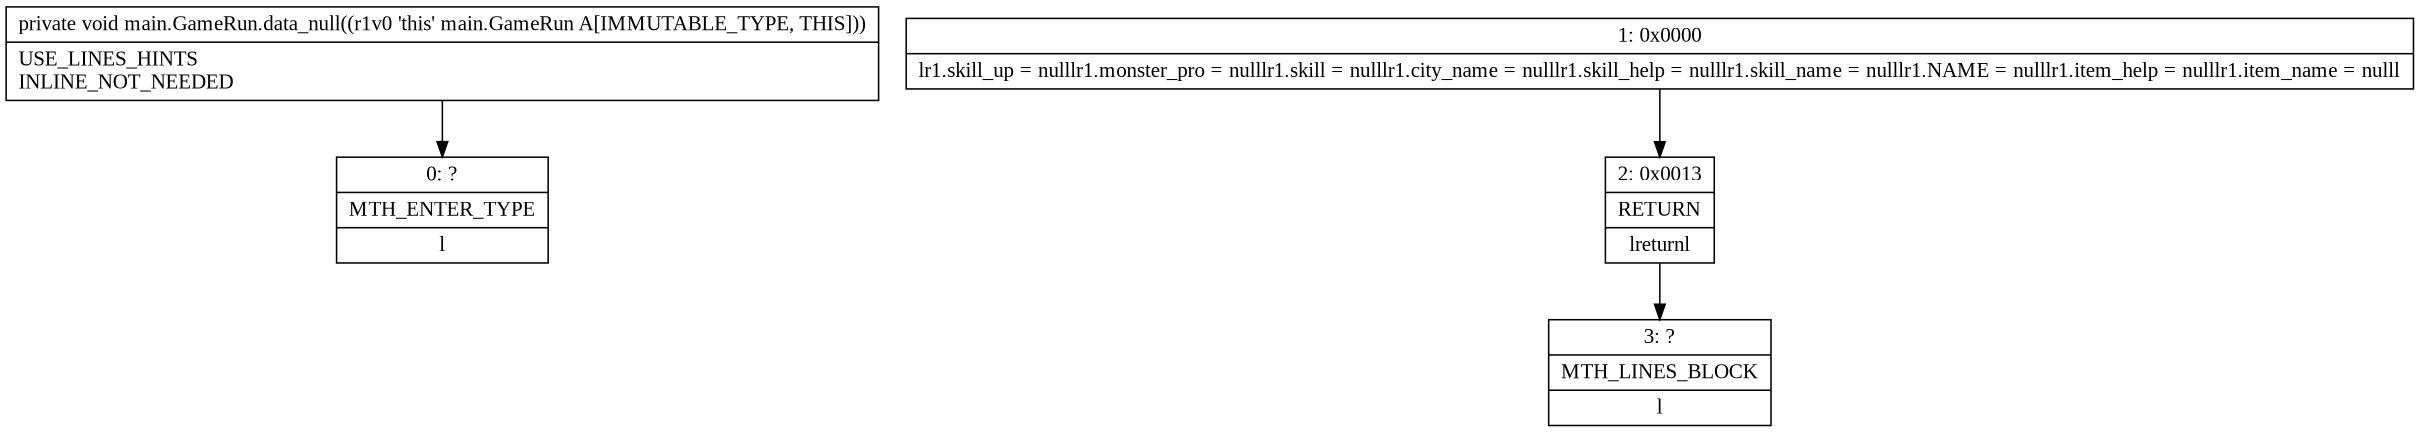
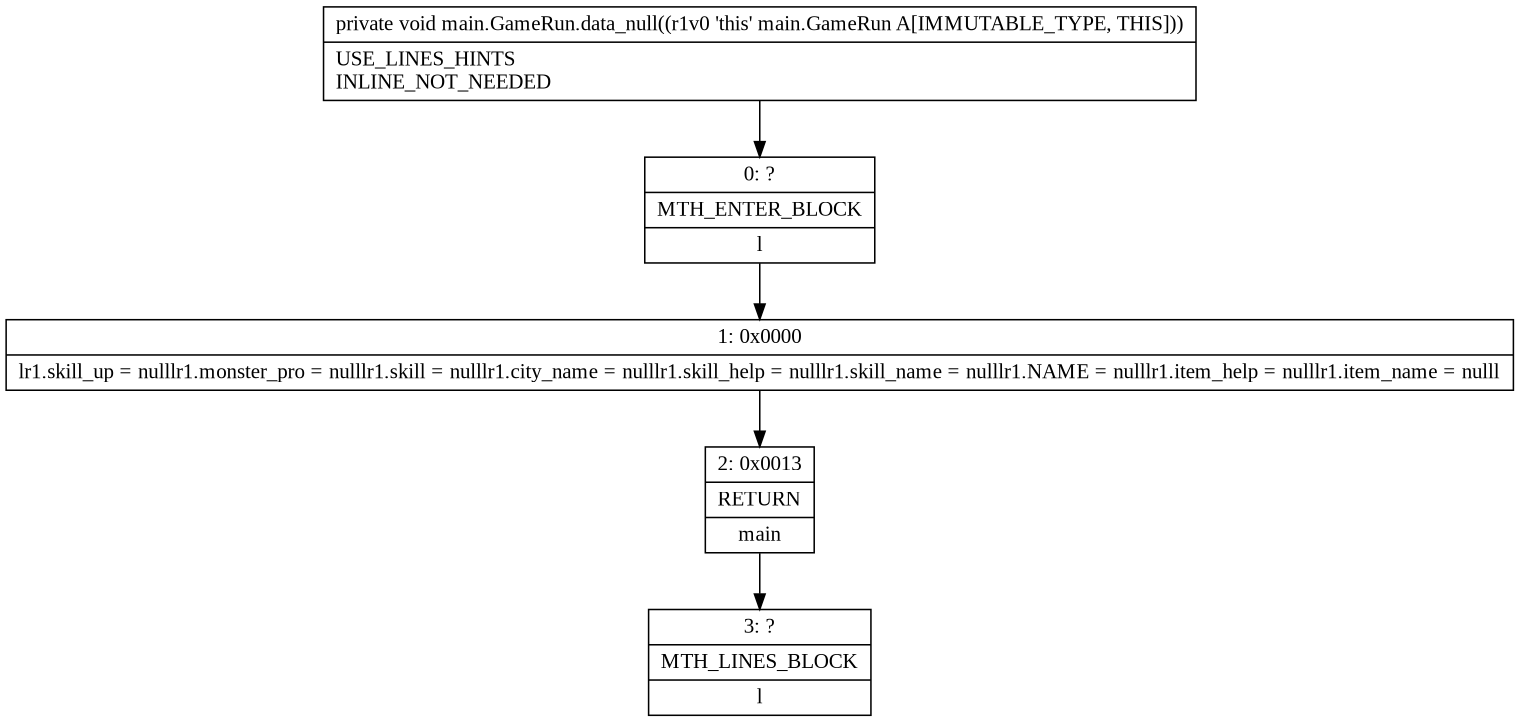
  digraph {
    fontname="Liberation Serif"
    node [fontname="Liberation Serif" shape=record]
    edge [fontname="Liberation Serif"]
-   n1 [label="{0\:\ ?|MTH_ENTER_TYPE\l|l}"]
+   n1 [label="{0\:\ ?|MTH_ENTER_BLOCK\l|l}"]
    n2 [label="{1\:\ 0x0000|lr1.skill_up = nulllr1.monster_pro = nulllr1.skill = nulllr1.city_name = nulllr1.skill_help = nulllr1.skill_name = nulllr1.NAME = nulllr1.item_help = nulllr1.item_name = nulll}"]
-   n3 [label="{2\:\ 0x0013|RETURN\l|lreturnl}"]
+   n3 [label="{2\:\ 0x0013|RETURN\l|main}"]
    n4 [label="{3\:\ ?|MTH_LINES_BLOCK\l|l}"]
    n5 [label="{private void main.GameRun.data_null((r1v0 'this' main.GameRun A[IMMUTABLE_TYPE, THIS]))  | USE_LINES_HINTS\lINLINE_NOT_NEEDED\l}"]
+   n1 -> n2
    n2 -> n3
    n3 -> n4
    n5 -> n1
  }
